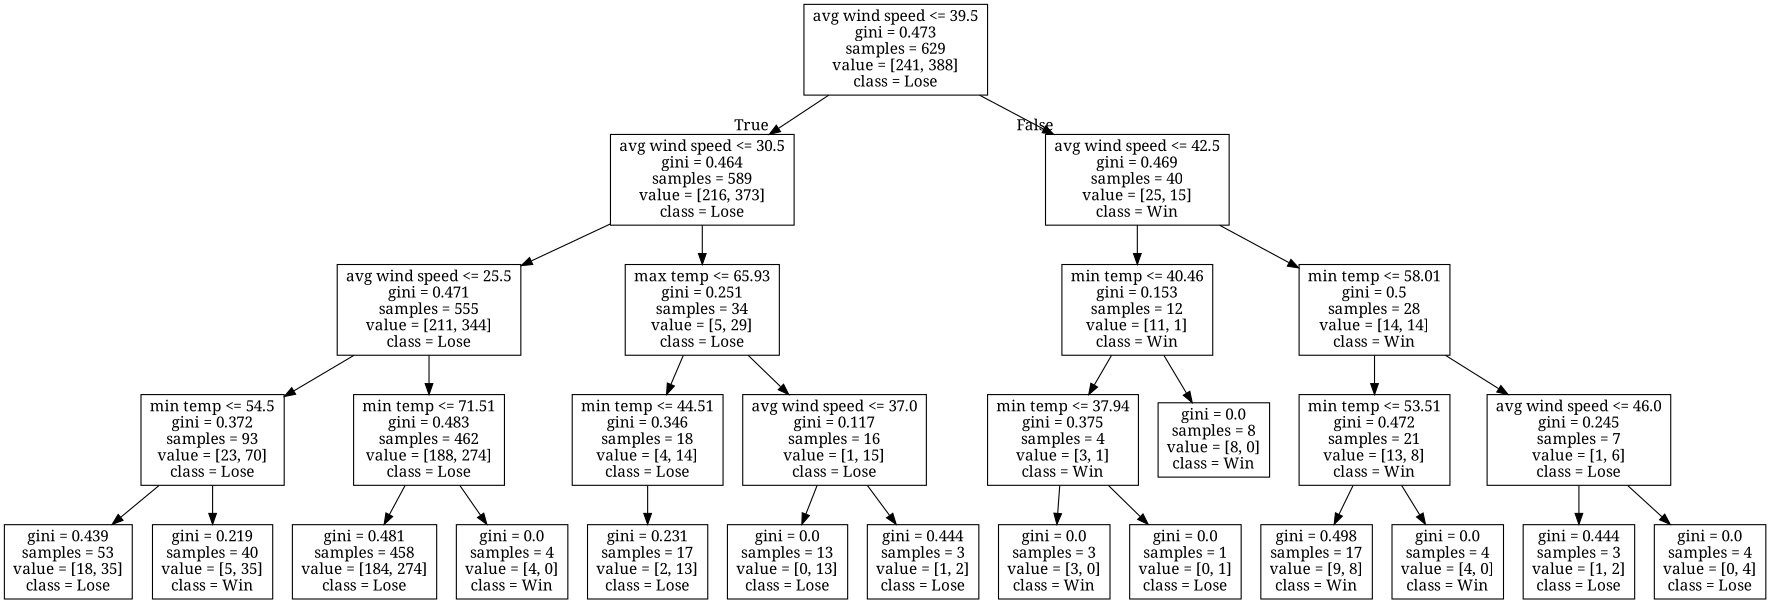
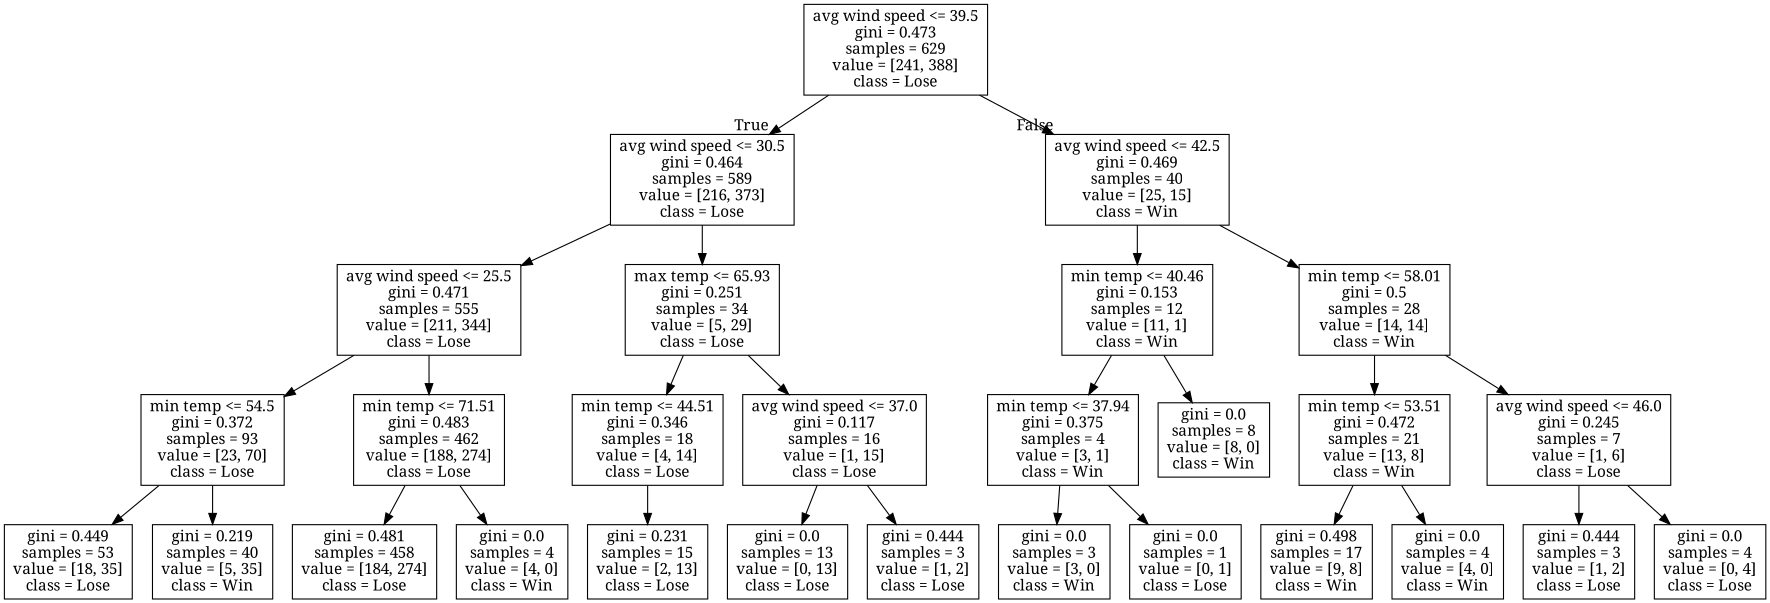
  digraph {
    fontname="Noto Serif"
    node [fontname="Noto Serif" shape=box]
    edge [fontname="Noto Serif"]
    n1 [label="avg wind speed <= 39.5\ngini = 0.473\nsamples = 629\nvalue = [241, 388]\nclass = Lose"]
    n2 [label="avg wind speed <= 30.5\ngini = 0.464\nsamples = 589\nvalue = [216, 373]\nclass = Lose"]
    n3 [label="avg wind speed <= 42.5\ngini = 0.469\nsamples = 40\nvalue = [25, 15]\nclass = Win"]
    n4 [label="avg wind speed <= 25.5\ngini = 0.471\nsamples = 555\nvalue = [211, 344]\nclass = Lose"]
    n5 [label="max temp <= 65.93\ngini = 0.251\nsamples = 34\nvalue = [5, 29]\nclass = Lose"]
    n6 [label="min temp <= 40.46\ngini = 0.153\nsamples = 12\nvalue = [11, 1]\nclass = Win"]
    n7 [label="min temp <= 58.01\ngini = 0.5\nsamples = 28\nvalue = [14, 14]\nclass = Win"]
    n8 [label="min temp <= 54.5\ngini = 0.372\nsamples = 93\nvalue = [23, 70]\nclass = Lose"]
    n9 [label="min temp <= 71.51\ngini = 0.483\nsamples = 462\nvalue = [188, 274]\nclass = Lose"]
    n10 [label="min temp <= 44.51\ngini = 0.346\nsamples = 18\nvalue = [4, 14]\nclass = Lose"]
    n11 [label="avg wind speed <= 37.0\ngini = 0.117\nsamples = 16\nvalue = [1, 15]\nclass = Lose"]
-   n12 [label="gini = 0.439\nsamples = 53\nvalue = [18, 35]\nclass = Lose"]
+   n12 [label="gini = 0.449\nsamples = 53\nvalue = [18, 35]\nclass = Lose"]
    n13 [label="gini = 0.219\nsamples = 40\nvalue = [5, 35]\nclass = Win"]
    n14 [label="gini = 0.481\nsamples = 458\nvalue = [184, 274]\nclass = Lose"]
    n15 [label="gini = 0.0\nsamples = 4\nvalue = [4, 0]\nclass = Win"]
-   n16 [label="gini = 0.231\nsamples = 17\nvalue = [2, 13]\nclass = Lose"]
+   n16 [label="gini = 0.231\nsamples = 15\nvalue = [2, 13]\nclass = Lose"]
    n17 [label="gini = 0.0\nsamples = 13\nvalue = [0, 13]\nclass = Lose"]
    n18 [label="gini = 0.444\nsamples = 3\nvalue = [1, 2]\nclass = Lose"]
    n19 [label="min temp <= 37.94\ngini = 0.375\nsamples = 4\nvalue = [3, 1]\nclass = Win"]
    n20 [label="gini = 0.0\nsamples = 8\nvalue = [8, 0]\nclass = Win"]
    n21 [label="min temp <= 53.51\ngini = 0.472\nsamples = 21\nvalue = [13, 8]\nclass = Win"]
    n22 [label="avg wind speed <= 46.0\ngini = 0.245\nsamples = 7\nvalue = [1, 6]\nclass = Lose"]
    n23 [label="gini = 0.0\nsamples = 3\nvalue = [3, 0]\nclass = Win"]
    n24 [label="gini = 0.0\nsamples = 1\nvalue = [0, 1]\nclass = Lose"]
    n25 [label="gini = 0.498\nsamples = 17\nvalue = [9, 8]\nclass = Win"]
    n26 [label="gini = 0.0\nsamples = 4\nvalue = [4, 0]\nclass = Win"]
    n27 [label="gini = 0.444\nsamples = 3\nvalue = [1, 2]\nclass = Lose"]
    n28 [label="gini = 0.0\nsamples = 4\nvalue = [0, 4]\nclass = Lose"]
    n1 -> n2 [headlabel=True labelangle=45 labeldistance=2.5]
    n1 -> n3 [headlabel=False labelangle=-45 labeldistance=2.5]
    n2 -> n4
    n2 -> n5
    n3 -> n6
    n3 -> n7
    n4 -> n8
    n4 -> n9
    n5 -> n10
    n5 -> n11
    n6 -> n19
    n6 -> n20
    n7 -> n21
    n7 -> n22
    n8 -> n12
    n8 -> n13
    n9 -> n14
    n9 -> n15
    n10 -> n16
    n11 -> n17
    n11 -> n18
    n19 -> n23
    n19 -> n24
    n21 -> n25
    n21 -> n26
    n22 -> n27
    n22 -> n28
  }
